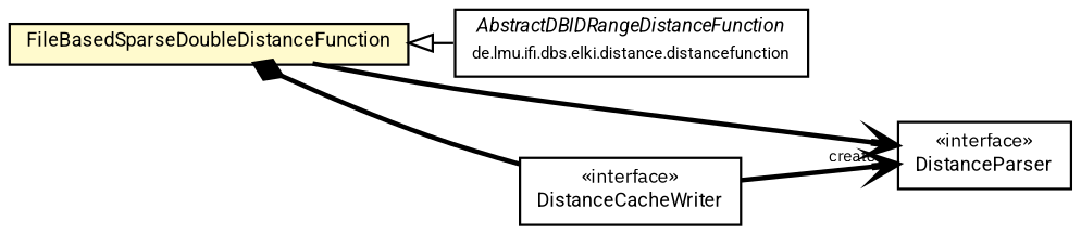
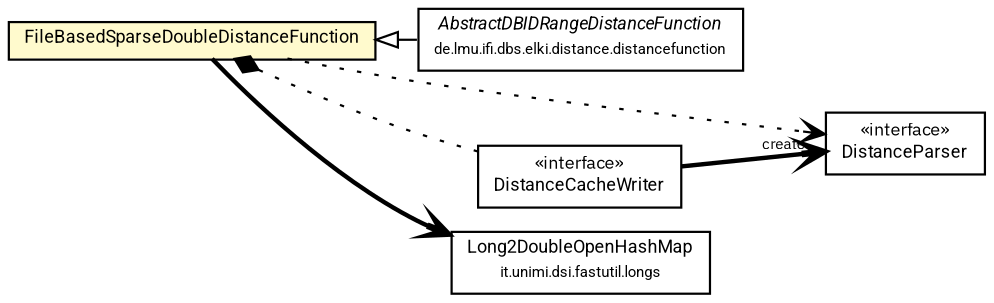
  digraph {
    fontname="IBM Plex Sans"
    nodesep=0.15
    rankdir=LR
    ranksep=0.25
    node [fontcolor=black fontname="IBM Plex Sans" fontsize=8 margin=0 shape=plaintext]
    edge [color=black fontname="IBM Plex Sans" fontsize=7 labelfontname=Roboto labelfontsize=7 style=dotted weight=1 arrowhead=open]
    n1 [height=0 label=<<table title="de.lmu.ifi.dbs.elki.distance.distancefunction.AbstractDBIDRangeDistanceFunction" border="0" cellborder="1" cellspacing="0" cellpadding="2" href="../AbstractDBIDRangeDistanceFunction.html" target="_parent"> 		<tr><td><table border="0" cellspacing="0" cellpadding="1"> 		<tr><td align="center" balign="center"> <font face="Roboto"><i>AbstractDBIDRangeDistanceFunction</i></font> </td></tr> 		<tr><td align="center" balign="center"> <font face="Roboto" point-size="7.0">de.lmu.ifi.dbs.elki.distance.distancefunction</font> </td></tr> 		</table></td></tr> 		</table>> width=0]
    n2 [height=0 label=<<table title="de.lmu.ifi.dbs.elki.distance.distancefunction.external.FileBasedSparseDoubleDistanceFunction" border="0" cellborder="1" cellspacing="0" cellpadding="2" bgcolor="lemonChiffon" href="FileBasedSparseDoubleDistanceFunction.html" target="_parent"> 		<tr><td><table border="0" cellspacing="0" cellpadding="1"> 		<tr><td align="center" balign="center"> <font face="Roboto">FileBasedSparseDoubleDistanceFunction</font> </td></tr> 		</table></td></tr> 		</table>> width=0]
    n3 [height=0 label=<<table title="de.lmu.ifi.dbs.elki.distance.distancefunction.external.DistanceParser" border="0" cellborder="1" cellspacing="0" cellpadding="2" href="DistanceParser.html" target="_parent"> 		<tr><td><table border="0" cellspacing="0" cellpadding="1"> 		<tr><td align="center" balign="center"> &#171;interface&#187; </td></tr> 		<tr><td align="center" balign="center"> <font face="Roboto">DistanceParser</font> </td></tr> 		</table></td></tr> 		</table>> width=0]
    n4 [height=0 label=<<table title="de.lmu.ifi.dbs.elki.distance.distancefunction.external.DistanceCacheWriter" border="0" cellborder="1" cellspacing="0" cellpadding="2" href="DistanceCacheWriter.html" target="_parent"> 		<tr><td><table border="0" cellspacing="0" cellpadding="1"> 		<tr><td align="center" balign="center"> &#171;interface&#187; </td></tr> 		<tr><td align="center" balign="center"> <font face="Roboto">DistanceCacheWriter</font> </td></tr> 		</table></td></tr> 		</table>> width=0]
+   n5 [height=0 label=<<table title="it.unimi.dsi.fastutil.longs.Long2DoubleOpenHashMap" border="0" cellborder="1" cellspacing="0" cellpadding="2" href="http://docs.oracle.com/javase/7/docs/api/it/unimi/dsi/fastutil/longs/Long2DoubleOpenHashMap.html" target="_parent"> 		<tr><td><table border="0" cellspacing="0" cellpadding="1"> 		<tr><td align="center" balign="center"> <font face="Roboto">Long2DoubleOpenHashMap</font> </td></tr> 		<tr><td align="center" balign="center"> <font face="Roboto" point-size="7.0">it.unimi.dsi.fastutil.longs</font> </td></tr> 		</table></td></tr> 		</table>> width=0]
    n2 -> n1 [arrowtail=empty dir=back style=solid weight=10 arrowhead=""]
-   n2 -> n3 [style=bold]
-   n2 -> n4 [arrowhead=none arrowtail=diamond dir=back style=bold weight=6]
+   n2 -> n3
+   n2 -> n4 [arrowhead=none arrowtail=diamond dir=back weight=6]
+   n2 -> n5 [style=bold]
    n4 -> n3 [label=create style=bold]
  }
